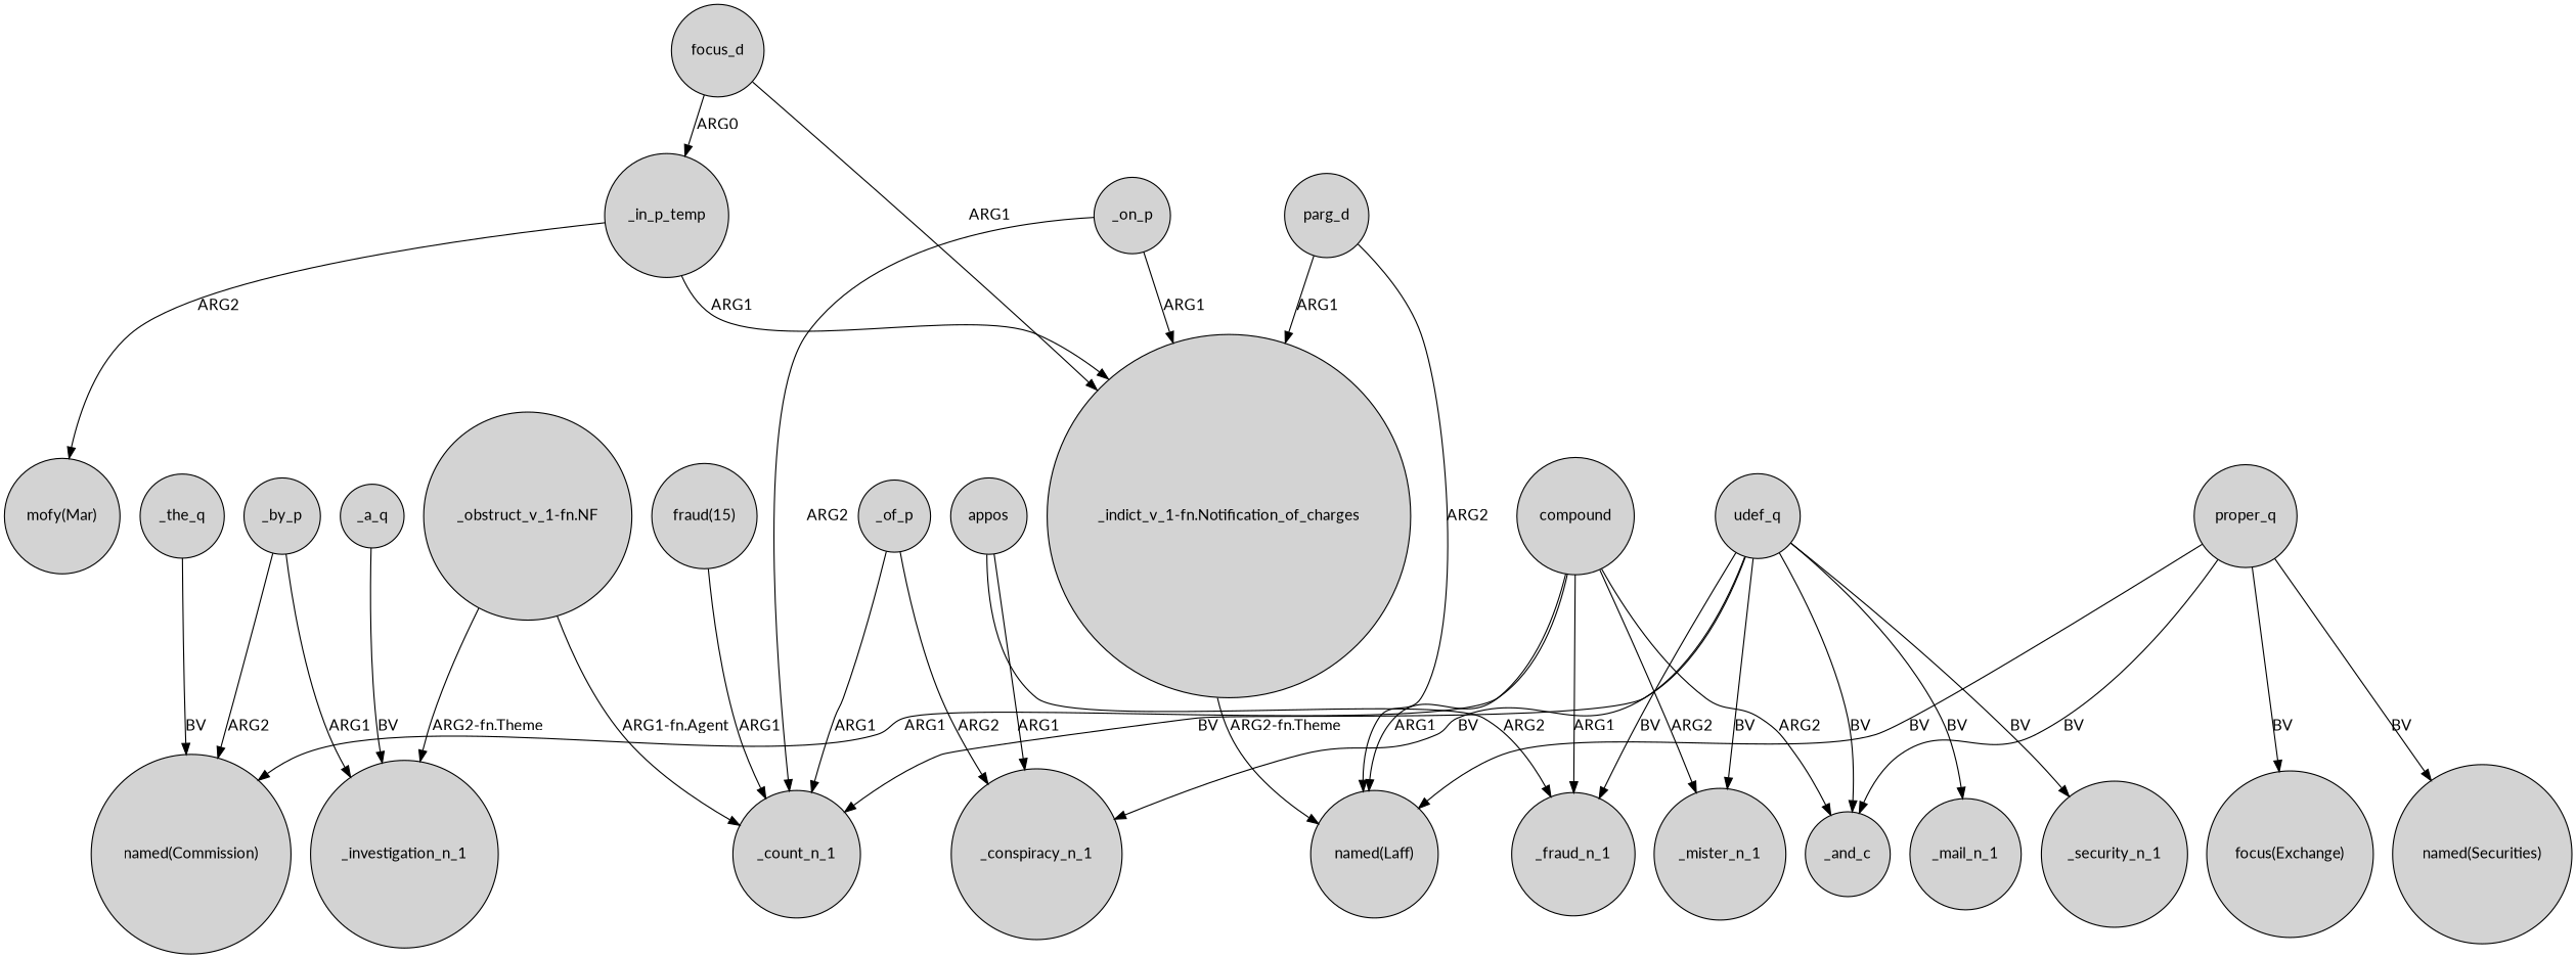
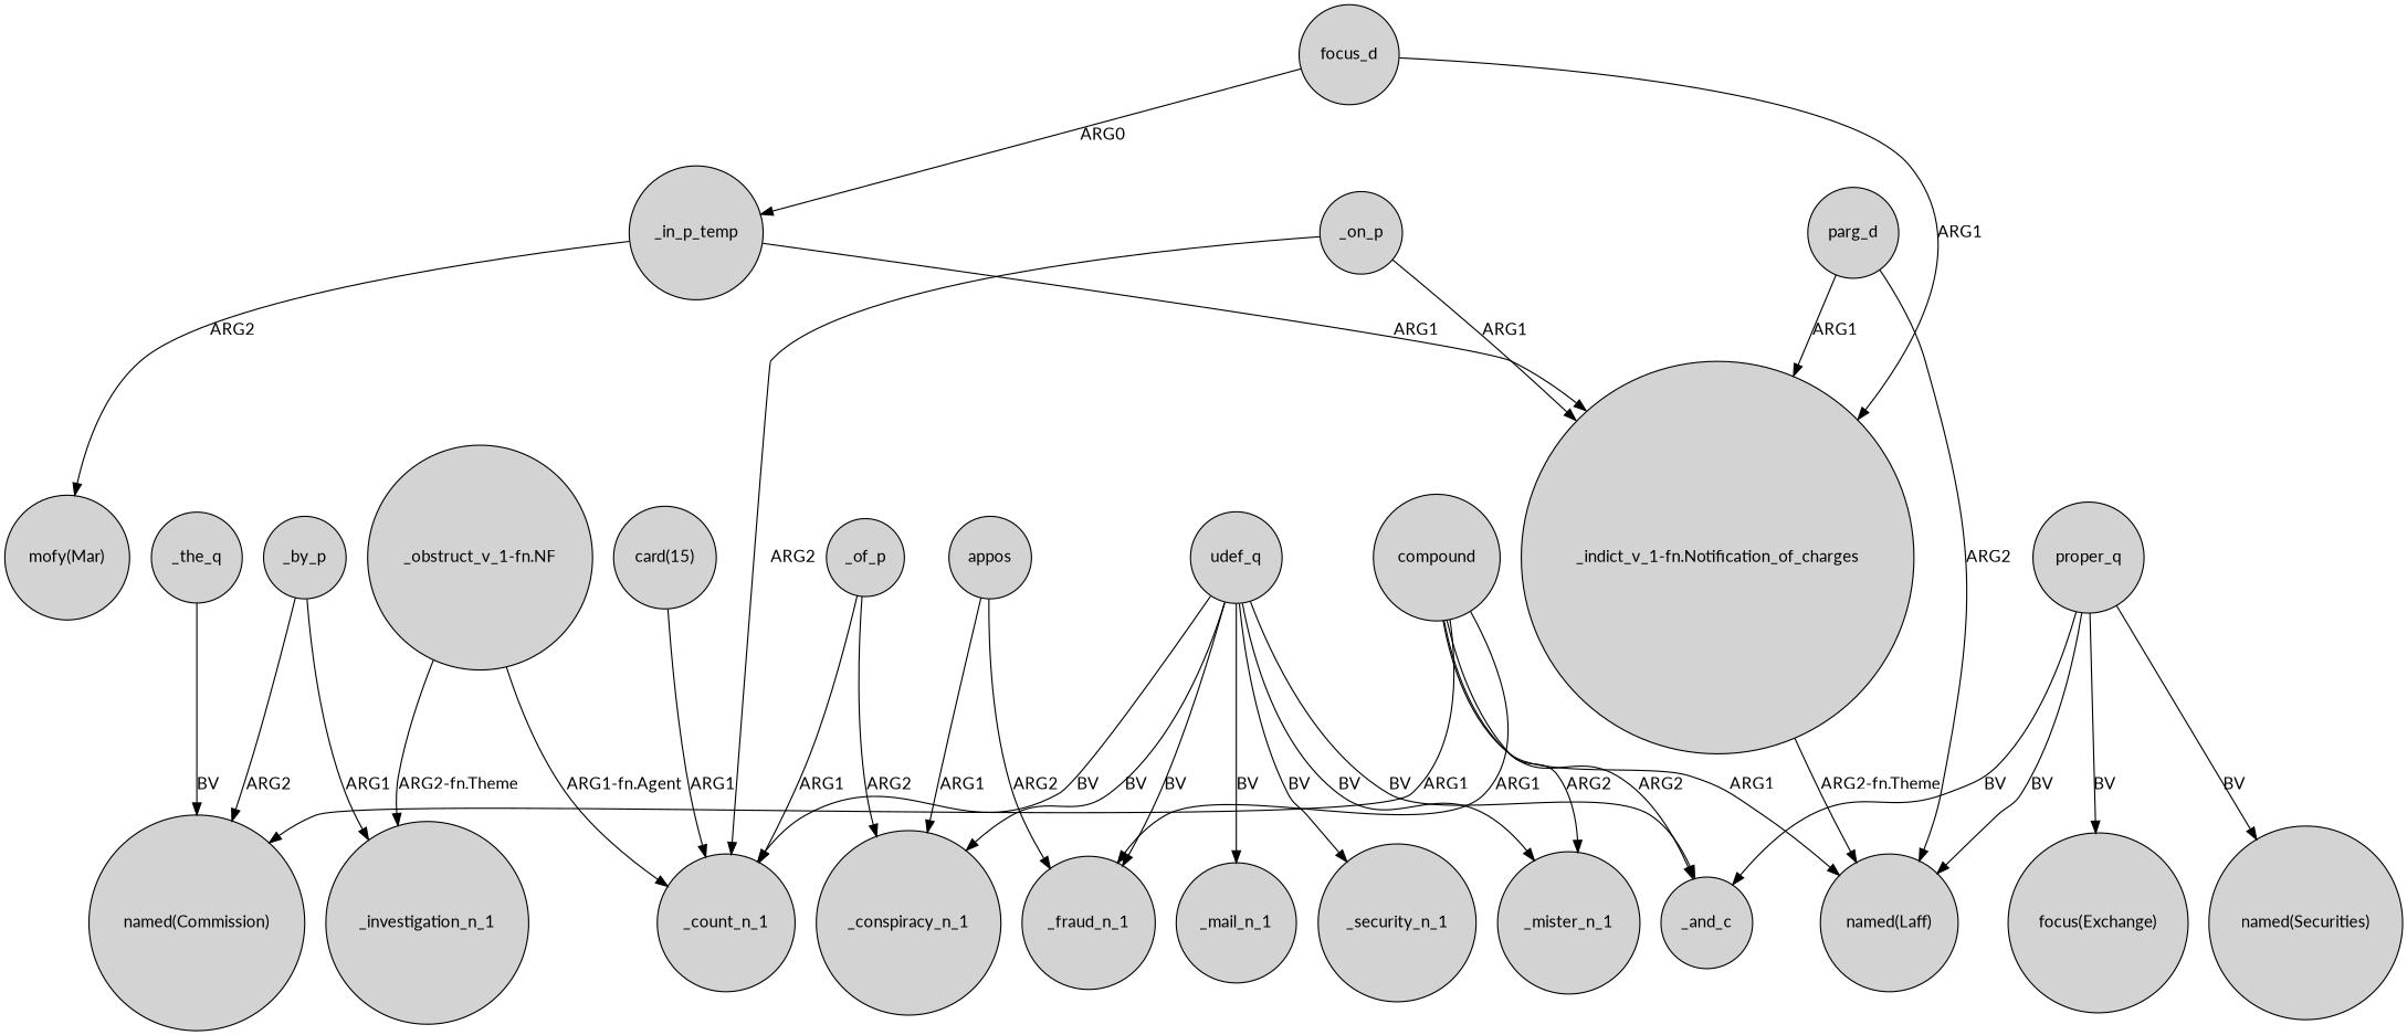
  digraph {
    fontname=Lato
    node [fontname=Lato shape=circle style=filled]
    edge [fontname=Lato]
    focus_d
    _in_p_temp
    "_indict_v_1-fn.Notification_of_charges"
    "mofy(Mar)"
    "named(Laff)"
    _of_p
    _count_n_1
    _conspiracy_n_1
    compound
    "named(Commission)"
    _mister_n_1
    _fraud_n_1
    _and_c
    parg_d
    _on_p
    proper_q
    n17 [label="focus(Exchange)"]
    "named(Securities)"
    "_obstruct_v_1-fn.NF"
    _investigation_n_1
-   "card(15)" [label="fraud(15)"]
+   "card(15)"
    udef_q
    _mail_n_1
    _security_n_1
    _by_p
    appos
-   _a_q
    _the_q
    focus_d -> _in_p_temp [label=ARG0]
    focus_d -> "_indict_v_1-fn.Notification_of_charges" [label=ARG1]
    _in_p_temp -> "_indict_v_1-fn.Notification_of_charges" [label=ARG1]
    _in_p_temp -> "mofy(Mar)" [label=ARG2]
    "_indict_v_1-fn.Notification_of_charges" -> "named(Laff)" [label="ARG2-fn.Theme"]
    _of_p -> _count_n_1 [label=ARG1]
    _of_p -> _conspiracy_n_1 [label=ARG2]
    compound -> "named(Laff)" [label=ARG1]
    compound -> "named(Commission)" [label=ARG1]
    compound -> _mister_n_1 [label=ARG2]
    compound -> _fraud_n_1 [label=ARG1]
    compound -> _and_c [label=ARG2]
    parg_d -> "_indict_v_1-fn.Notification_of_charges" [label=ARG1]
    parg_d -> "named(Laff)" [label=ARG2]
    _on_p -> "_indict_v_1-fn.Notification_of_charges" [label=ARG1]
    _on_p -> _count_n_1 [label=ARG2]
    proper_q -> "named(Laff)" [label=BV]
    proper_q -> _and_c [label=BV]
    proper_q -> n17 [label=BV]
    proper_q -> "named(Securities)" [label=BV]
    "_obstruct_v_1-fn.NF" -> _count_n_1 [label="ARG1-fn.Agent"]
    "_obstruct_v_1-fn.NF" -> _investigation_n_1 [label="ARG2-fn.Theme"]
    "card(15)" -> _count_n_1 [label=ARG1]
    udef_q -> _count_n_1 [label=BV]
    udef_q -> _conspiracy_n_1 [label=BV]
    udef_q -> _mister_n_1 [label=BV]
    udef_q -> _fraud_n_1 [label=BV]
    udef_q -> _and_c [label=BV]
    udef_q -> _mail_n_1 [label=BV]
    udef_q -> _security_n_1 [label=BV]
    _by_p -> "named(Commission)" [label=ARG2]
    _by_p -> _investigation_n_1 [label=ARG1]
    appos -> _conspiracy_n_1 [label=ARG1]
    appos -> _fraud_n_1 [label=ARG2]
-   _a_q -> _investigation_n_1 [label=BV]
    _the_q -> "named(Commission)" [label=BV]
  }
